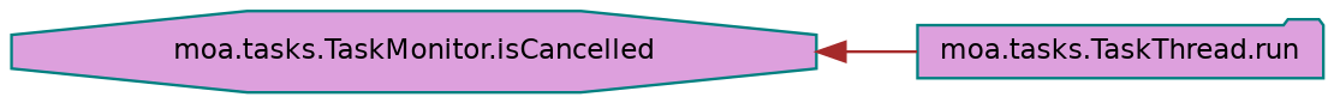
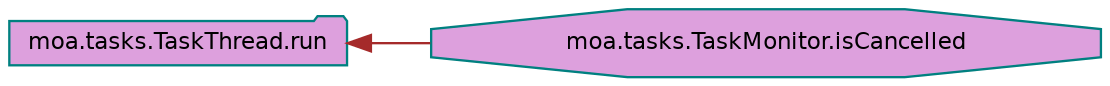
  digraph {
    rankdir=LR
    node [color=teal fillcolor=plum fontname=Helvetica fontsize=10 style=filled]
    n1 [fontcolor=black height=0.2 label="moa.tasks.TaskMonitor.isCancelled" shape=octagon width=0.4]
    n2 [height=0.2 label="moa.tasks.TaskThread.run" shape=folder width=0.4]
-   n1 -> n2 [color=brown dir=back fontname=Helvetica fontsize=10 labelfontname=Helvetica labelfontsize=10 style=solid]
+   n2 -> n1 [color=brown dir=back fontname=Helvetica fontsize=10 labelfontname=Helvetica labelfontsize=10 style=solid]
  }
